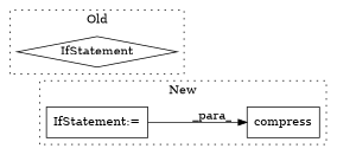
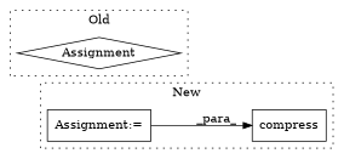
  digraph {
    rankdir=LR
    node [shape=box]
    n1 [a=32 l="9,1" label=compress s="8281,8322"]
-   n2 [a=7 l=1 label="IfStatement:=" s=7681]
-   n3 [a=25 l=3 label=IfStatement s=7572 shape=diamond]
+   n2 [a=7 l=1 label="Assignment:=" s=7681]
+   n3 [a=25 l=3 label=Assignment s=7572 shape=diamond]
    subgraph cluster_1 {
      label=New
      style=dotted
      n1
      n2
    }
    subgraph cluster_2 {
      label=Old
      style=dotted
      n3
    }
    n2 -> n1 [label=_para_]
  }
